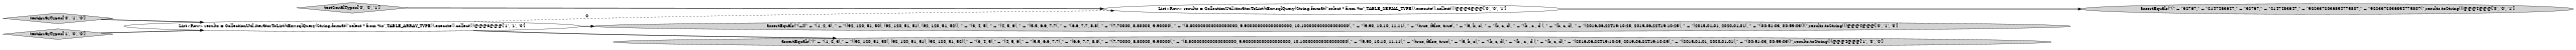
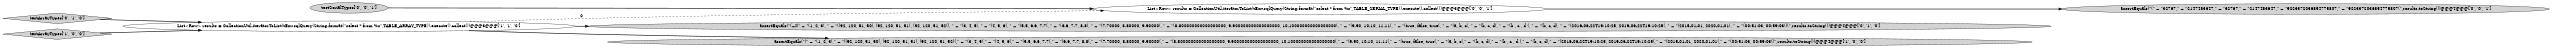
  digraph {
    rankdir=LR
    node [fillcolor=lightgray shape=ellipse style=filled]
    edge [style=bold]
    n1 [label="testArrayTypes['0', '1', '0']" shape=diamond]
    n2 [fillcolor=white label="List<Row> results = CollectionUtil.iteratorToList(tEnv.sqlQuery(String.format(\"select * from %s\",TABLE_ARRAY_TYPE)).execute().collect())@@@3@@@['1', '1', '0']"]
    n3 [label="assertEquals(\"(\" + \"32767,\" + \"2147483647,\" + \"32767,\" + \"2147483647,\" + \"9223372036854775807,\" + \"9223372036854775807(\",results.toString())@@@4@@@['0', '0', '1']"]
    n4 [label="testArrayTypes['1', '0', '0']" shape=diamond]
    n5 [fillcolor=white label="List<Row> results = CollectionUtil.iteratorToList(tEnv.sqlQuery(String.format(\"select * from %s\",TABLE_SERIAL_TYPE)).execute().collect())@@@3@@@['0', '0', '1']"]
    n6 [label="assertEquals(\"(+I(\" + \"(1, 2, 3(, \" + \"((92, 120, 51, 50(, (92, 120, 51, 51(, (92, 120, 51, 52((, \" + \"(3, 4, 5(, \" + \"(4, 5, 6(, \" + \"(5.5, 6.6, 7.7(, \" + \"(6.6, 7.7, 8.8(, \" + \"(7.70000, 8.80000, 9.90000(, \" + \"(8.800000000000000000, 9.900000000000000000, 10.100000000000000000(, \" + \"(9.90, 10.10, 11.11(, \" + \"(true, false, true(, \" + \"(a, b, c(, \" + \"(b, c, d(, \" + \"(b , c , d (, \" + \"(b, c, d(, \" + \"(2016-06-22T19:10:25, 2019-06-22T19:10:25(, \" + \"(2015-01-01, 2020-01-01(, \" + \"(00:51:03, 00:59:03(((\",results.toString())@@@4@@@['0', '1', '0']"]
-   n7 [label="testSerialTypes['0', '0', '1']" shape=diamond]
+   n7 [label="testSerialTypes['0', '0', '1']"]
    n8 [label="assertEquals(\"(\" + \"(1, 2, 3(,\" + \"((92, 120, 51, 50(, (92, 120, 51, 51(, (92, 120, 51, 52((,\" + \"(3, 4, 5(,\" + \"(4, 5, 6(,\" + \"(5.5, 6.6, 7.7(,\" + \"(6.6, 7.7, 8.8(,\" + \"(7.70000, 8.80000, 9.90000(,\" + \"(8.800000000000000000, 9.900000000000000000, 10.100000000000000000(,\" + \"(9.90, 10.10, 11.11(,\" + \"(true, false, true(,\" + \"(a, b, c(,\" + \"(b, c, d(,\" + \"(b , c , d (,\" + \"(b, c, d(,\" + \"(2016-06-22T19:10:25, 2019-06-22T19:10:25(,\" + \"(2015-01-01, 2020-01-01(,\" + \"(00:51:03, 00:59:03((\",results.toString())@@@4@@@['1', '0', '0']"]
    n1 -> n2
    n2 -> n5 [label=0 style=dashed]
    n2 -> n6
    n2 -> n8
    n4 -> n2
    n5 -> n3
    n7 -> n5
  }
